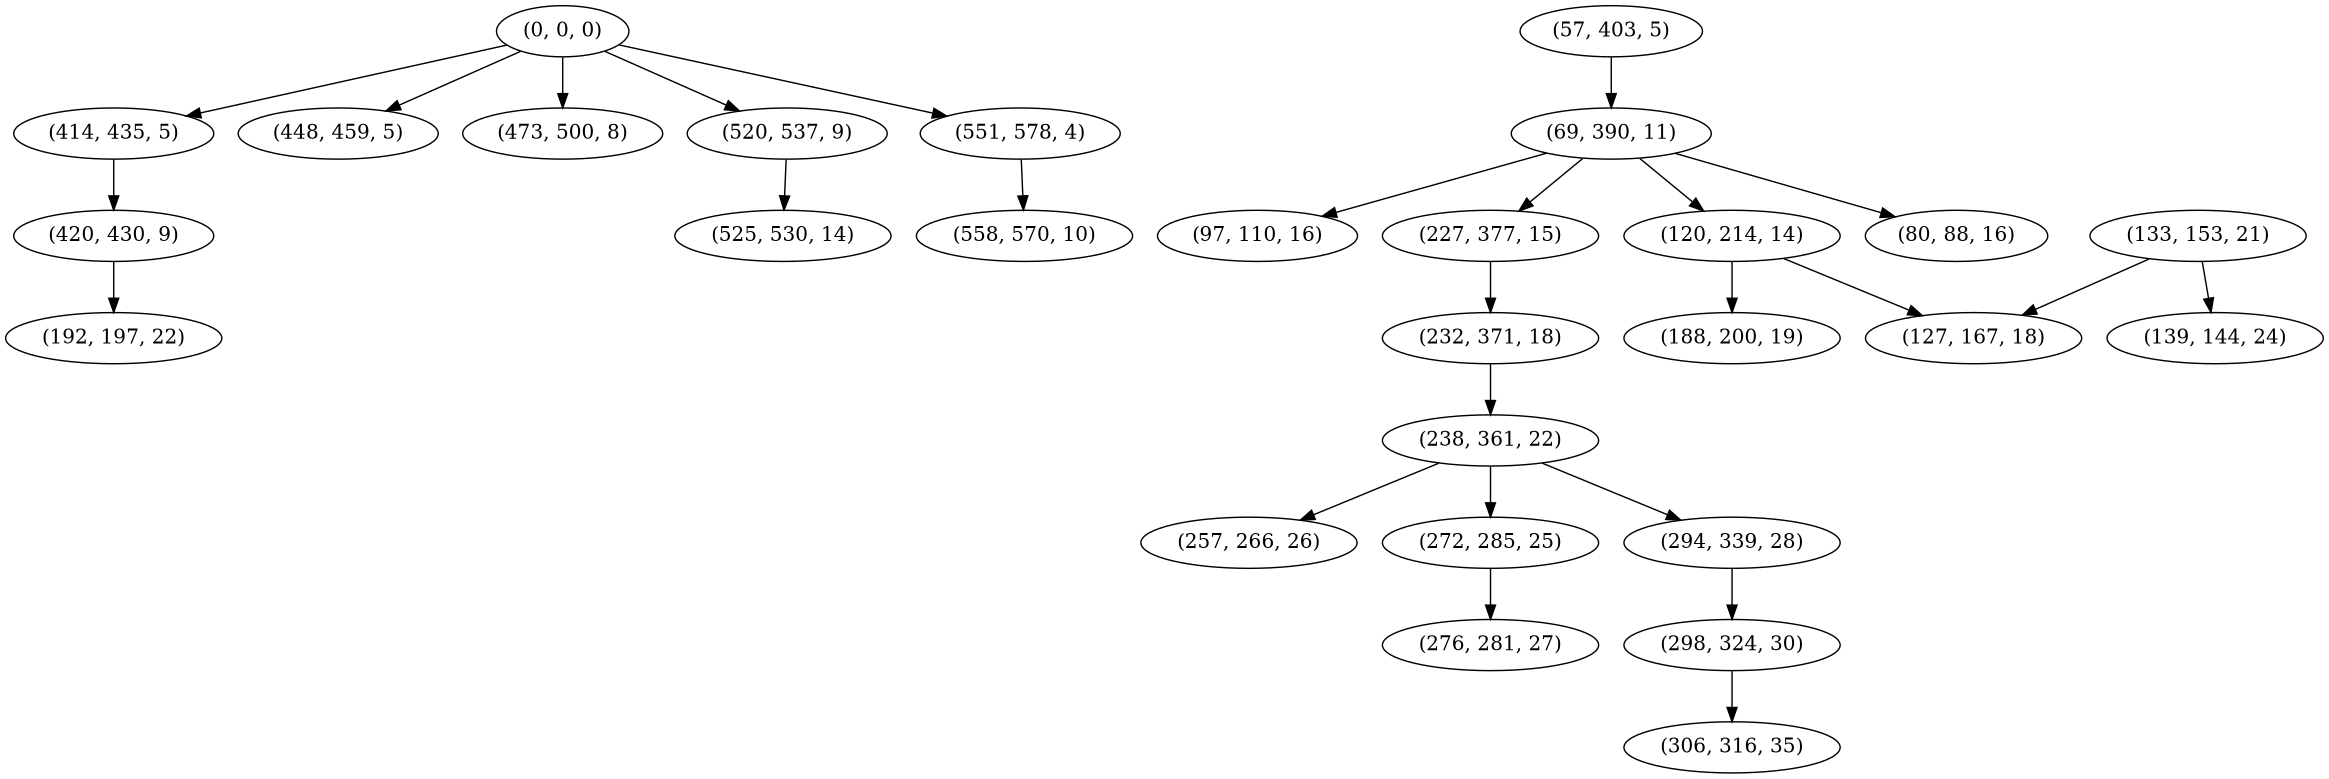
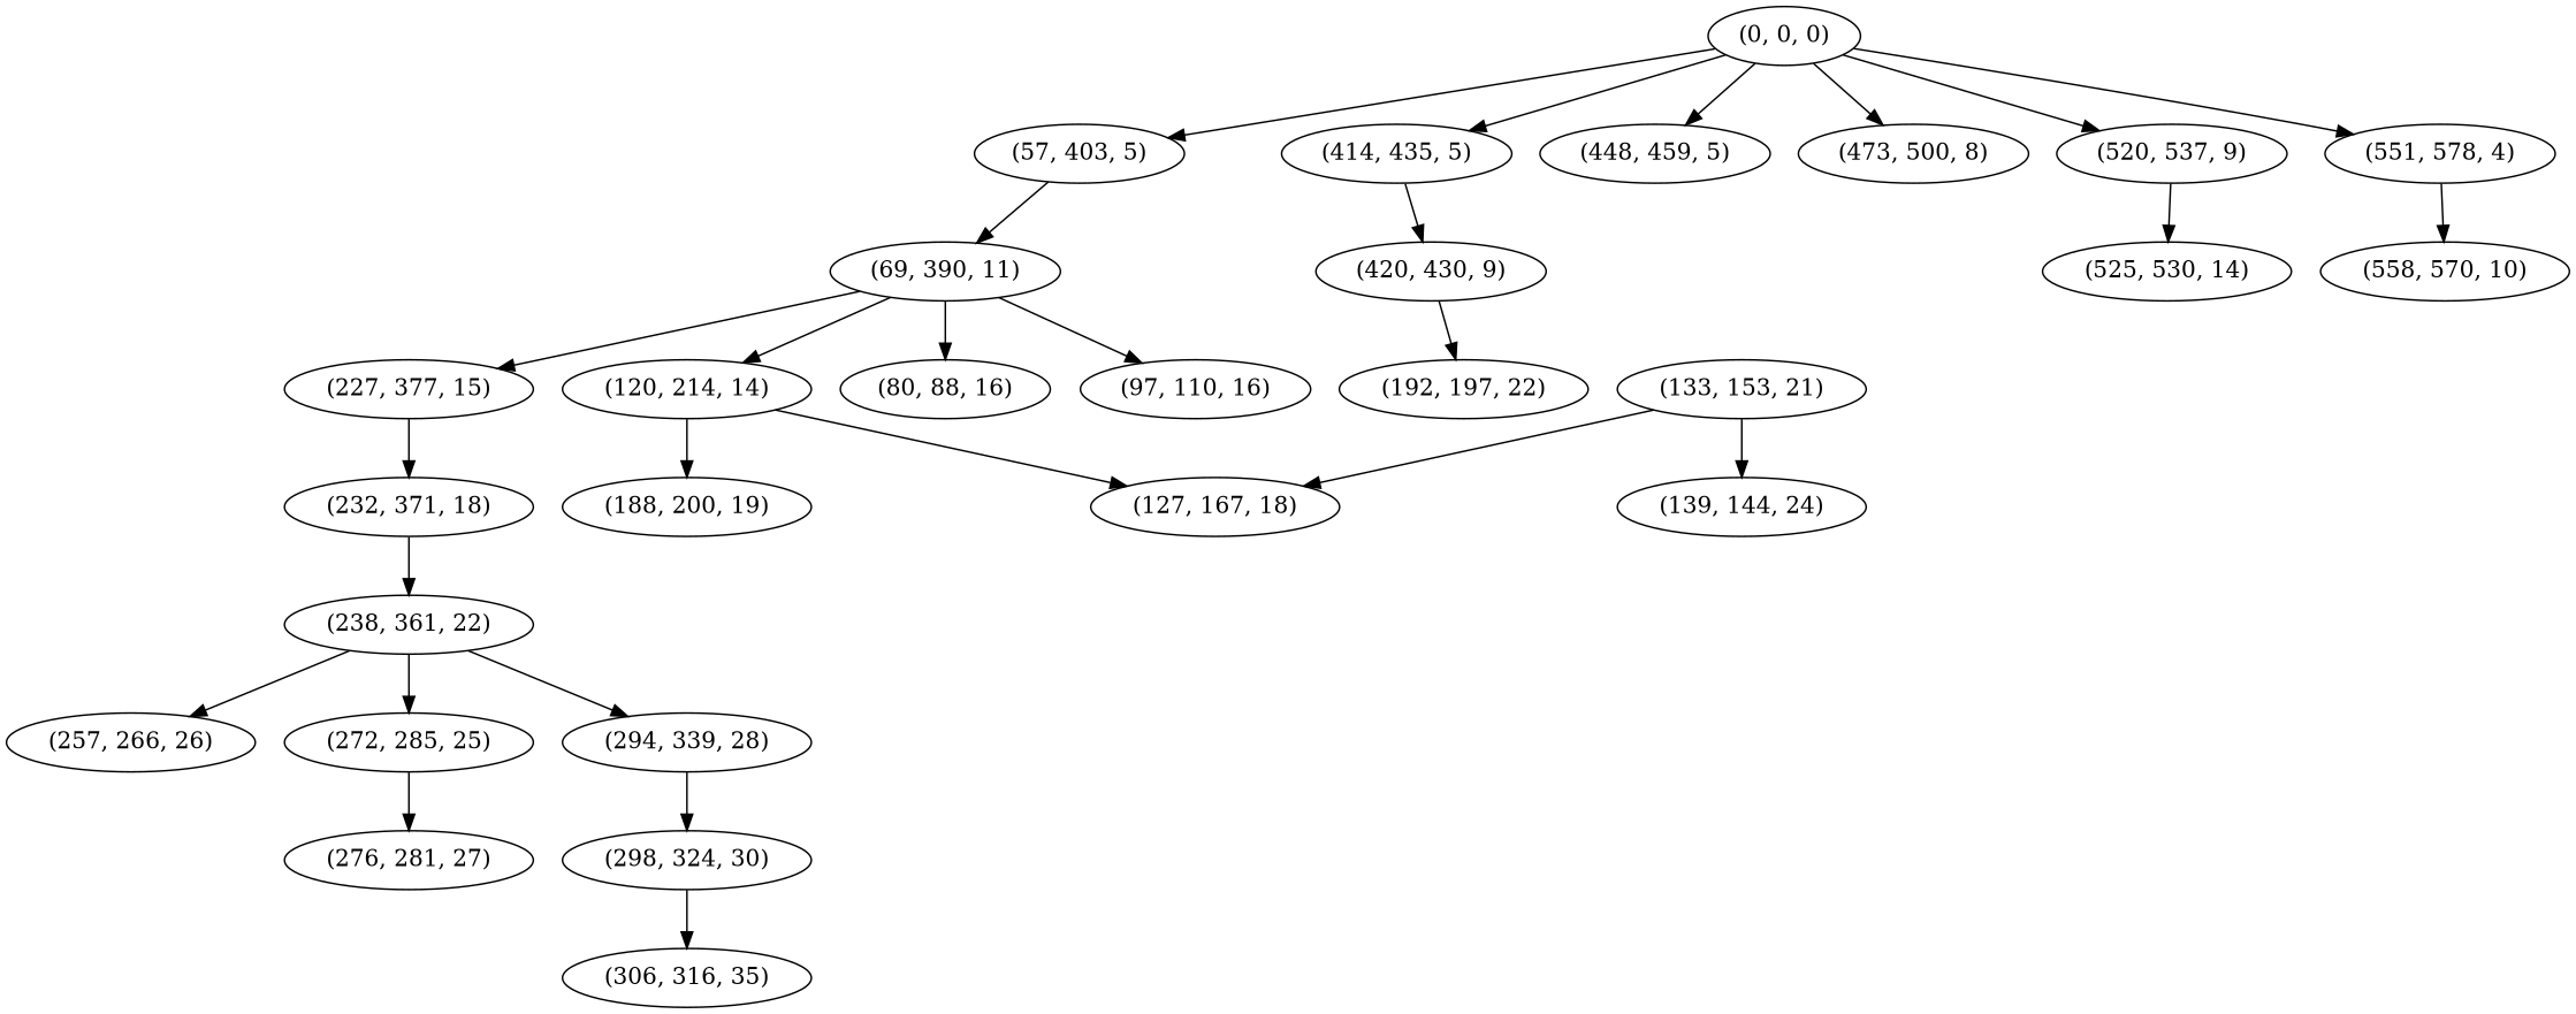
  digraph {
    "(0, 0, 0)"
    "(57, 403, 5)"
    "(414, 435, 5)"
    "(448, 459, 5)"
    "(473, 500, 8)"
    "(520, 537, 9)"
    "(551, 578, 4)"
    "(69, 390, 11)"
    "(420, 430, 9)"
    "(525, 530, 14)"
    "(558, 570, 10)"
    "(80, 88, 16)"
    "(97, 110, 16)"
    "(120, 214, 14)"
    "(227, 377, 15)"
    "(127, 167, 18)"
    "(188, 200, 19)"
    "(232, 371, 18)"
    "(133, 153, 21)"
    "(139, 144, 24)"
    "(238, 361, 22)"
    "(257, 266, 26)"
    "(272, 285, 25)"
    "(294, 339, 28)"
    "(276, 281, 27)"
    "(298, 324, 30)"
    "(306, 316, 35)"
    "(192, 197, 22)"
+   "(0, 0, 0)" -> "(57, 403, 5)"
    "(0, 0, 0)" -> "(414, 435, 5)"
    "(0, 0, 0)" -> "(448, 459, 5)"
    "(0, 0, 0)" -> "(473, 500, 8)"
    "(0, 0, 0)" -> "(520, 537, 9)"
    "(0, 0, 0)" -> "(551, 578, 4)"
    "(57, 403, 5)" -> "(69, 390, 11)"
    "(414, 435, 5)" -> "(420, 430, 9)"
    "(520, 537, 9)" -> "(525, 530, 14)"
    "(551, 578, 4)" -> "(558, 570, 10)"
    "(69, 390, 11)" -> "(80, 88, 16)"
    "(69, 390, 11)" -> "(97, 110, 16)"
    "(69, 390, 11)" -> "(120, 214, 14)"
    "(69, 390, 11)" -> "(227, 377, 15)"
    "(420, 430, 9)" -> "(192, 197, 22)"
    "(120, 214, 14)" -> "(127, 167, 18)"
    "(120, 214, 14)" -> "(188, 200, 19)"
    "(227, 377, 15)" -> "(232, 371, 18)"
    "(232, 371, 18)" -> "(238, 361, 22)"
    "(133, 153, 21)" -> "(127, 167, 18)"
    "(133, 153, 21)" -> "(139, 144, 24)"
    "(238, 361, 22)" -> "(257, 266, 26)"
    "(238, 361, 22)" -> "(272, 285, 25)"
    "(238, 361, 22)" -> "(294, 339, 28)"
    "(272, 285, 25)" -> "(276, 281, 27)"
    "(294, 339, 28)" -> "(298, 324, 30)"
    "(298, 324, 30)" -> "(306, 316, 35)"
  }
